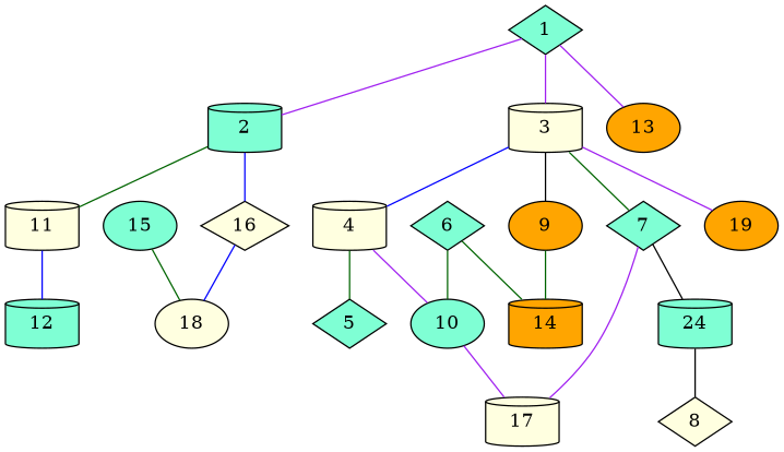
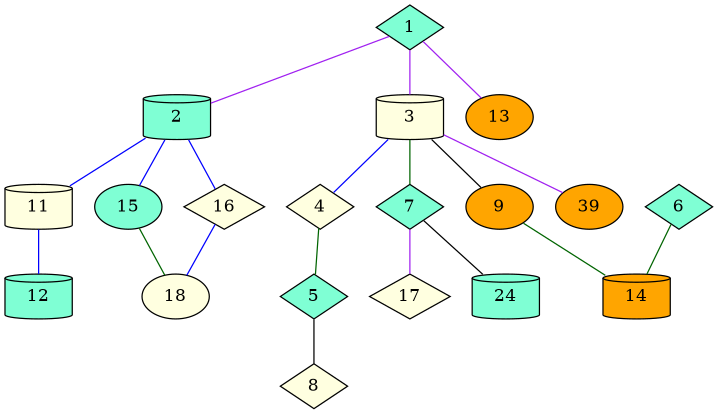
  graph {
    node [fillcolor=aquamarine shape=cylinder style=filled]
    edge [color=darkgreen]
    2
    1 [shape=diamond]
    3 [fillcolor=lightyellow]
    13 [fillcolor=orange shape=ellipse]
    11 [fillcolor=lightyellow]
    15 [shape=ellipse]
    16 [fillcolor=lightyellow shape=diamond]
-   4 [fillcolor=lightyellow]
+   4 [fillcolor=lightyellow shape=diamond]
    7 [shape=diamond]
    9 [fillcolor=orange shape=ellipse]
-   19 [fillcolor=orange shape=ellipse]
+   19 [fillcolor=orange shape=ellipse label=39]
    12
    18 [fillcolor=lightyellow shape=ellipse]
    5 [shape=diamond]
-   10 [shape=ellipse]
    6 [shape=diamond]
    14 [fillcolor=orange]
-   17 [fillcolor=lightyellow]
+   17 [fillcolor=lightyellow shape=diamond]
    n19 [label=24]
    8 [fillcolor=lightyellow shape=diamond]
-   2 -- 11
+   2 -- 11 [color=blue]
+   2 -- 15 [color=blue]
    2 -- 16 [color=blue]
    1 -- 2 [color=purple]
    1 -- 3 [color=purple]
    1 -- 13 [color=purple]
    3 -- 4 [color=blue]
    3 -- 7
    3 -- 9 [color=black]
    3 -- 19 [color=purple]
    11 -- 12 [color=blue]
    15 -- 18
    16 -- 18 [color=blue]
    4 -- 5
-   4 -- 10 [color=purple]
    7 -- 17 [color=purple]
    7 -- n19 [color=black]
    9 -- 14
-   n19 -- 8 [color=black]
-   10 -- 17 [color=purple]
-   6 -- 10
+   5 -- 8 [color=black]
    6 -- 14
  }
